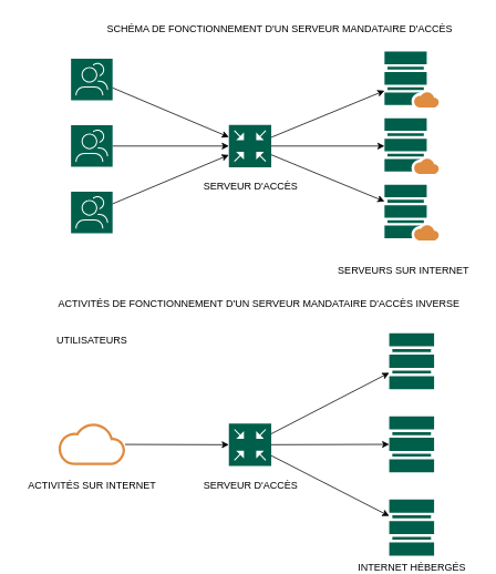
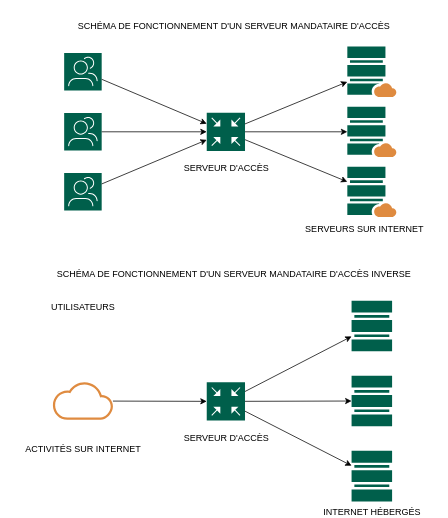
  <mxCell id="0" />
  <mxCell id="1" parent="0" />
  <mxCell id="2" value="" style="sketch=0;pointerEvents=1;shadow=0;dashed=0;html=1;strokeColor=none;fillColor=#005F4B;labelPosition=center;verticalLabelPosition=bottom;verticalAlign=top;align=center;outlineConnect=0;shape=mxgraph.veeam2.cloud_repository;" vertex="1" parent="1"><mxGeometry x="462.35" y="141.48" width="65.29" height="67.05" as="geometry" /></mxCell>
  <mxCell id="3" value="" style="sketch=0;pointerEvents=1;shadow=0;dashed=0;html=1;strokeColor=none;fillColor=#005F4B;labelPosition=center;verticalLabelPosition=bottom;verticalAlign=top;align=center;outlineConnect=0;shape=mxgraph.veeam2.datastore;" vertex="1" parent="1"><mxGeometry x="468" y="400" width="54" height="67.5" as="geometry" /></mxCell>
  <mxCell id="4" value="" style="sketch=0;pointerEvents=1;shadow=0;dashed=0;html=1;strokeColor=none;fillColor=#005F4B;labelPosition=center;verticalLabelPosition=bottom;verticalAlign=top;align=center;outlineConnect=0;shape=mxgraph.veeam2.flr_helper_appliance;" vertex="1" parent="1"><mxGeometry x="275" y="149.5" width="51" height="51" as="geometry" /></mxCell>
  <mxCell id="5" value="" style="sketch=0;pointerEvents=1;shadow=0;dashed=0;html=1;strokeColor=none;fillColor=#005F4B;labelPosition=center;verticalLabelPosition=bottom;verticalAlign=top;align=center;outlineConnect=0;shape=mxgraph.veeam2.user_group;" vertex="1" parent="1"><mxGeometry x="85" y="70" width="50" height="50" as="geometry" /></mxCell>
  <mxCell id="6" value="" style="sketch=0;pointerEvents=1;shadow=0;dashed=0;html=1;strokeColor=none;fillColor=#005F4B;labelPosition=center;verticalLabelPosition=bottom;verticalAlign=top;align=center;outlineConnect=0;shape=mxgraph.veeam2.user_group;" vertex="1" parent="1"><mxGeometry x="85" y="150" width="50" height="50" as="geometry" /></mxCell>
  <mxCell id="7" value="" style="sketch=0;pointerEvents=1;shadow=0;dashed=0;html=1;strokeColor=none;fillColor=#005F4B;labelPosition=center;verticalLabelPosition=bottom;verticalAlign=top;align=center;outlineConnect=0;shape=mxgraph.veeam2.user_group;" vertex="1" parent="1"><mxGeometry x="85" y="230" width="50" height="50" as="geometry" /></mxCell>
  <mxCell id="8" value="" style="endArrow=classic;html=1;rounded=0;" edge="1" parent="1" target="4"><mxGeometry width="50" height="50" relative="1" as="geometry"><mxPoint x="135" y="105" as="sourcePoint" /><mxPoint x="285" y="165" as="targetPoint" /></mxGeometry></mxCell>
  <mxCell id="9" value="" style="endArrow=classic;html=1;rounded=0;" edge="1" parent="1" source="6" target="4"><mxGeometry width="50" height="50" relative="1" as="geometry"><mxPoint x="145" y="115" as="sourcePoint" /><mxPoint x="295" y="180" as="targetPoint" /></mxGeometry></mxCell>
  <mxCell id="10" value="" style="endArrow=classic;html=1;rounded=0;" edge="1" parent="1" source="7" target="4"><mxGeometry width="50" height="50" relative="1" as="geometry"><mxPoint x="145" y="185" as="sourcePoint" /><mxPoint x="295" y="185" as="targetPoint" /></mxGeometry></mxCell>
  <mxCell id="11" value="" style="endArrow=classic;html=1;rounded=0;" edge="1" parent="1" source="4" target="2"><mxGeometry width="50" height="50" relative="1" as="geometry"><mxPoint x="395" y="190" as="sourcePoint" /><mxPoint x="295" y="185" as="targetPoint" /></mxGeometry></mxCell>
  <mxCell id="12" value="" style="sketch=0;pointerEvents=1;shadow=0;dashed=0;html=1;strokeColor=none;fillColor=#df8b40;labelPosition=center;verticalLabelPosition=bottom;verticalAlign=top;align=center;outlineConnect=0;shape=mxgraph.veeam2.cloud;" vertex="1" parent="1"><mxGeometry x="70" y="508.75" width="80" height="50" as="geometry" /></mxCell>
  <mxCell id="13" value="" style="sketch=0;pointerEvents=1;shadow=0;dashed=0;html=1;strokeColor=none;fillColor=#005F4B;labelPosition=center;verticalLabelPosition=bottom;verticalAlign=top;align=center;outlineConnect=0;shape=mxgraph.veeam2.flr_helper_appliance;" vertex="1" parent="1"><mxGeometry x="275" y="508.75" width="51" height="51" as="geometry" /></mxCell>
  <mxCell id="14" value="UTILISATEURS" style="text;html=1;align=center;verticalAlign=middle;resizable=0;points=[];autosize=1;strokeColor=none;fillColor=none;" vertex="1" parent="1"><mxGeometry x="55" y="393.53" width="110" height="30" as="geometry" /></mxCell>
  <mxCell id="15" value="SERVEUR D'ACCÈS" style="text;html=1;align=center;verticalAlign=middle;resizable=0;points=[];autosize=1;strokeColor=none;fillColor=none;" vertex="1" parent="1"><mxGeometry x="230.5" y="208.53" width="140" height="30" as="geometry" /></mxCell>
- <mxCell id="16" value="SERVEURS SUR INTERNET" style="text;html=1;align=center;verticalAlign=middle;resizable=0;points=[];autosize=1;strokeColor=none;fillColor=none;" vertex="1" parent="1"><mxGeometry x="395" y="310" width="180" height="30" as="geometry" /></mxCell>
- <mxCell id="17" value="SCHÉMA DE FONCTIONNEMENT D'UN SERVEUR MANDATAIRE D'ACCÈS" style="text;html=1;align=center;verticalAlign=middle;resizable=0;points=[];autosize=1;strokeColor=none;fillColor=none;" vertex="1" parent="1"><mxGeometry x="115.5" y="20" width="440" height="30" as="geometry" /></mxCell>
- <mxCell id="18" value="ACTIVITÉS DE FONCTIONNEMENT D'UN SERVEUR MANDATAIRE D'ACCÈS INVERSE" style="text;html=1;align=center;verticalAlign=middle;resizable=0;points=[];autosize=1;strokeColor=none;fillColor=none;" vertex="1" parent="1"><mxGeometry x="60.5" y="350" width="500" height="30" as="geometry" /></mxCell>
+ <mxCell id="16" value="SERVEURS SUR INTERNET" style="text;html=1;align=center;verticalAlign=middle;resizable=0;points=[];autosize=1;strokeColor=none;fillColor=none;" vertex="1" parent="1"><mxGeometry x="395" y="290" width="180" height="30" as="geometry" /></mxCell>
+ <mxCell id="17" value="SCHÉMA DE FONCTIONNEMENT D'UN SERVEUR MANDATAIRE D'ACCÈS" style="text;html=1;align=center;verticalAlign=middle;resizable=0;points=[];autosize=1;strokeColor=none;fillColor=none;" vertex="1" parent="1"><mxGeometry x="90.5" y="20" width="440" height="30" as="geometry" /></mxCell>
+ <mxCell id="18" value="SCHÉMA DE FONCTIONNEMENT D'UN SERVEUR MANDATAIRE D'ACCÈS INVERSE" style="text;html=1;align=center;verticalAlign=middle;resizable=0;points=[];autosize=1;strokeColor=none;fillColor=none;" vertex="1" parent="1"><mxGeometry x="60.5" y="350" width="500" height="30" as="geometry" /></mxCell>
  <mxCell id="19" value="" style="endArrow=classic;html=1;rounded=0;" edge="1" parent="1" source="12" target="13"><mxGeometry width="50" height="50" relative="1" as="geometry"><mxPoint x="305" y="370" as="sourcePoint" /><mxPoint x="355" y="320" as="targetPoint" /></mxGeometry></mxCell>
  <mxCell id="20" value="" style="endArrow=classic;html=1;rounded=0;" edge="1" parent="1" source="13"><mxGeometry width="50" height="50" relative="1" as="geometry"><mxPoint x="175" y="544" as="sourcePoint" /><mxPoint x="468" y="533.75" as="targetPoint" /></mxGeometry></mxCell>
  <mxCell id="21" value="" style="sketch=0;pointerEvents=1;shadow=0;dashed=0;html=1;strokeColor=none;fillColor=#005F4B;labelPosition=center;verticalLabelPosition=bottom;verticalAlign=top;align=center;outlineConnect=0;shape=mxgraph.veeam2.datastore;" vertex="1" parent="1"><mxGeometry x="468" y="500" width="54" height="67.5" as="geometry" /></mxCell>
  <mxCell id="22" value="INTERNET HÉBERGÉS" style="sketch=0;pointerEvents=1;shadow=0;dashed=0;html=1;strokeColor=none;fillColor=#005F4B;labelPosition=center;verticalLabelPosition=bottom;verticalAlign=top;align=center;outlineConnect=0;shape=mxgraph.veeam2.datastore;" vertex="1" parent="1"><mxGeometry x="468" y="600" width="54" height="67.5" as="geometry" /></mxCell>
  <mxCell id="23" value="" style="endArrow=classic;html=1;rounded=0;" edge="1" parent="1" source="13" target="3"><mxGeometry width="50" height="50" relative="1" as="geometry"><mxPoint x="346" y="544" as="sourcePoint" /><mxPoint x="478" y="543.75" as="targetPoint" /></mxGeometry></mxCell>
  <mxCell id="24" value="" style="endArrow=classic;html=1;rounded=0;" edge="1" parent="1" source="13" target="22"><mxGeometry width="50" height="50" relative="1" as="geometry"><mxPoint x="346" y="530" as="sourcePoint" /><mxPoint x="478" y="458" as="targetPoint" /></mxGeometry></mxCell>
  <mxCell id="25" value="" style="sketch=0;pointerEvents=1;shadow=0;dashed=0;html=1;strokeColor=none;fillColor=#005F4B;labelPosition=center;verticalLabelPosition=bottom;verticalAlign=top;align=center;outlineConnect=0;shape=mxgraph.veeam2.cloud_repository;" vertex="1" parent="1"><mxGeometry x="462.35" y="61.48" width="65.29" height="67.05" as="geometry" /></mxCell>
  <mxCell id="26" value="" style="sketch=0;pointerEvents=1;shadow=0;dashed=0;html=1;strokeColor=none;fillColor=#005F4B;labelPosition=center;verticalLabelPosition=bottom;verticalAlign=top;align=center;outlineConnect=0;shape=mxgraph.veeam2.cloud_repository;" vertex="1" parent="1"><mxGeometry x="462.35" y="221.48" width="65.29" height="67.05" as="geometry" /></mxCell>
  <mxCell id="27" value="" style="endArrow=classic;html=1;rounded=0;" edge="1" parent="1" source="4" target="26"><mxGeometry width="50" height="50" relative="1" as="geometry"><mxPoint x="346" y="185" as="sourcePoint" /><mxPoint x="465" y="185" as="targetPoint" /></mxGeometry></mxCell>
  <mxCell id="28" value="" style="endArrow=classic;html=1;rounded=0;" edge="1" parent="1" source="4" target="25"><mxGeometry width="50" height="50" relative="1" as="geometry"><mxPoint x="346" y="197" as="sourcePoint" /><mxPoint x="465" y="250" as="targetPoint" /></mxGeometry></mxCell>
  <mxCell id="29" value="SERVEUR D'ACCÈS" style="text;html=1;align=center;verticalAlign=middle;resizable=0;points=[];autosize=1;strokeColor=none;fillColor=none;" vertex="1" parent="1"><mxGeometry x="230.5" y="567.5" width="140" height="30" as="geometry" /></mxCell>
- <mxCell id="30" value="ACTIVITÉS SUR INTERNET" style="text;html=1;align=center;verticalAlign=middle;resizable=0;points=[];autosize=1;strokeColor=none;fillColor=none;" vertex="1" parent="1"><mxGeometry x="20" y="567.5" width="180" height="30" as="geometry" /></mxCell>
+ <mxCell id="30" value="ACTIVITÉS SUR INTERNET" style="text;html=1;align=center;verticalAlign=middle;resizable=0;points=[];autosize=1;strokeColor=none;fillColor=none;" vertex="1" parent="1"><mxGeometry x="20" y="582.5" width="180" height="30" as="geometry" /></mxCell>
